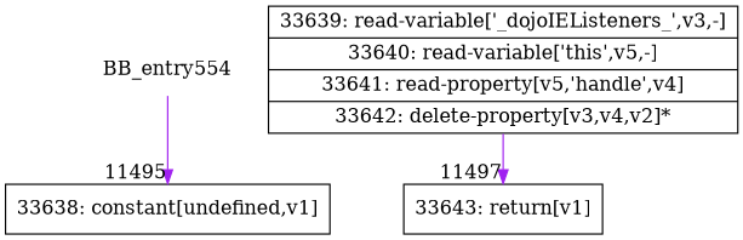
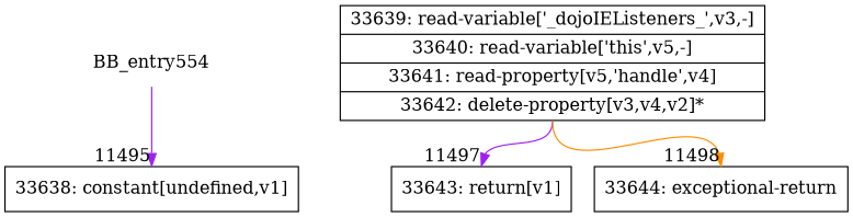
  digraph {
    rankdir=TD
    node [shape=record]
    edge [color=purple headport=n tailport=s]
    n1 [label=BB_entry554 shape=none]
    n2 [label="{33638: constant[undefined,v1]}"]
    n3 [label="{33639: read-variable['_dojoIEListeners_',v3,-]|33640: read-variable['this',v5,-]|33641: read-property[v5,'handle',v4]|33642: delete-property[v3,v4,v2]*}"]
    n4 [label="{33643: return[v1]}"]
+   n5 [label="{33644: exceptional-return}"]
    n1 -> n2 [headlabel="    11495"]
    n3 -> n4 [headlabel="      11497"]
+   n3 -> n5 [color=darkorange headlabel="      11498"]
  }
